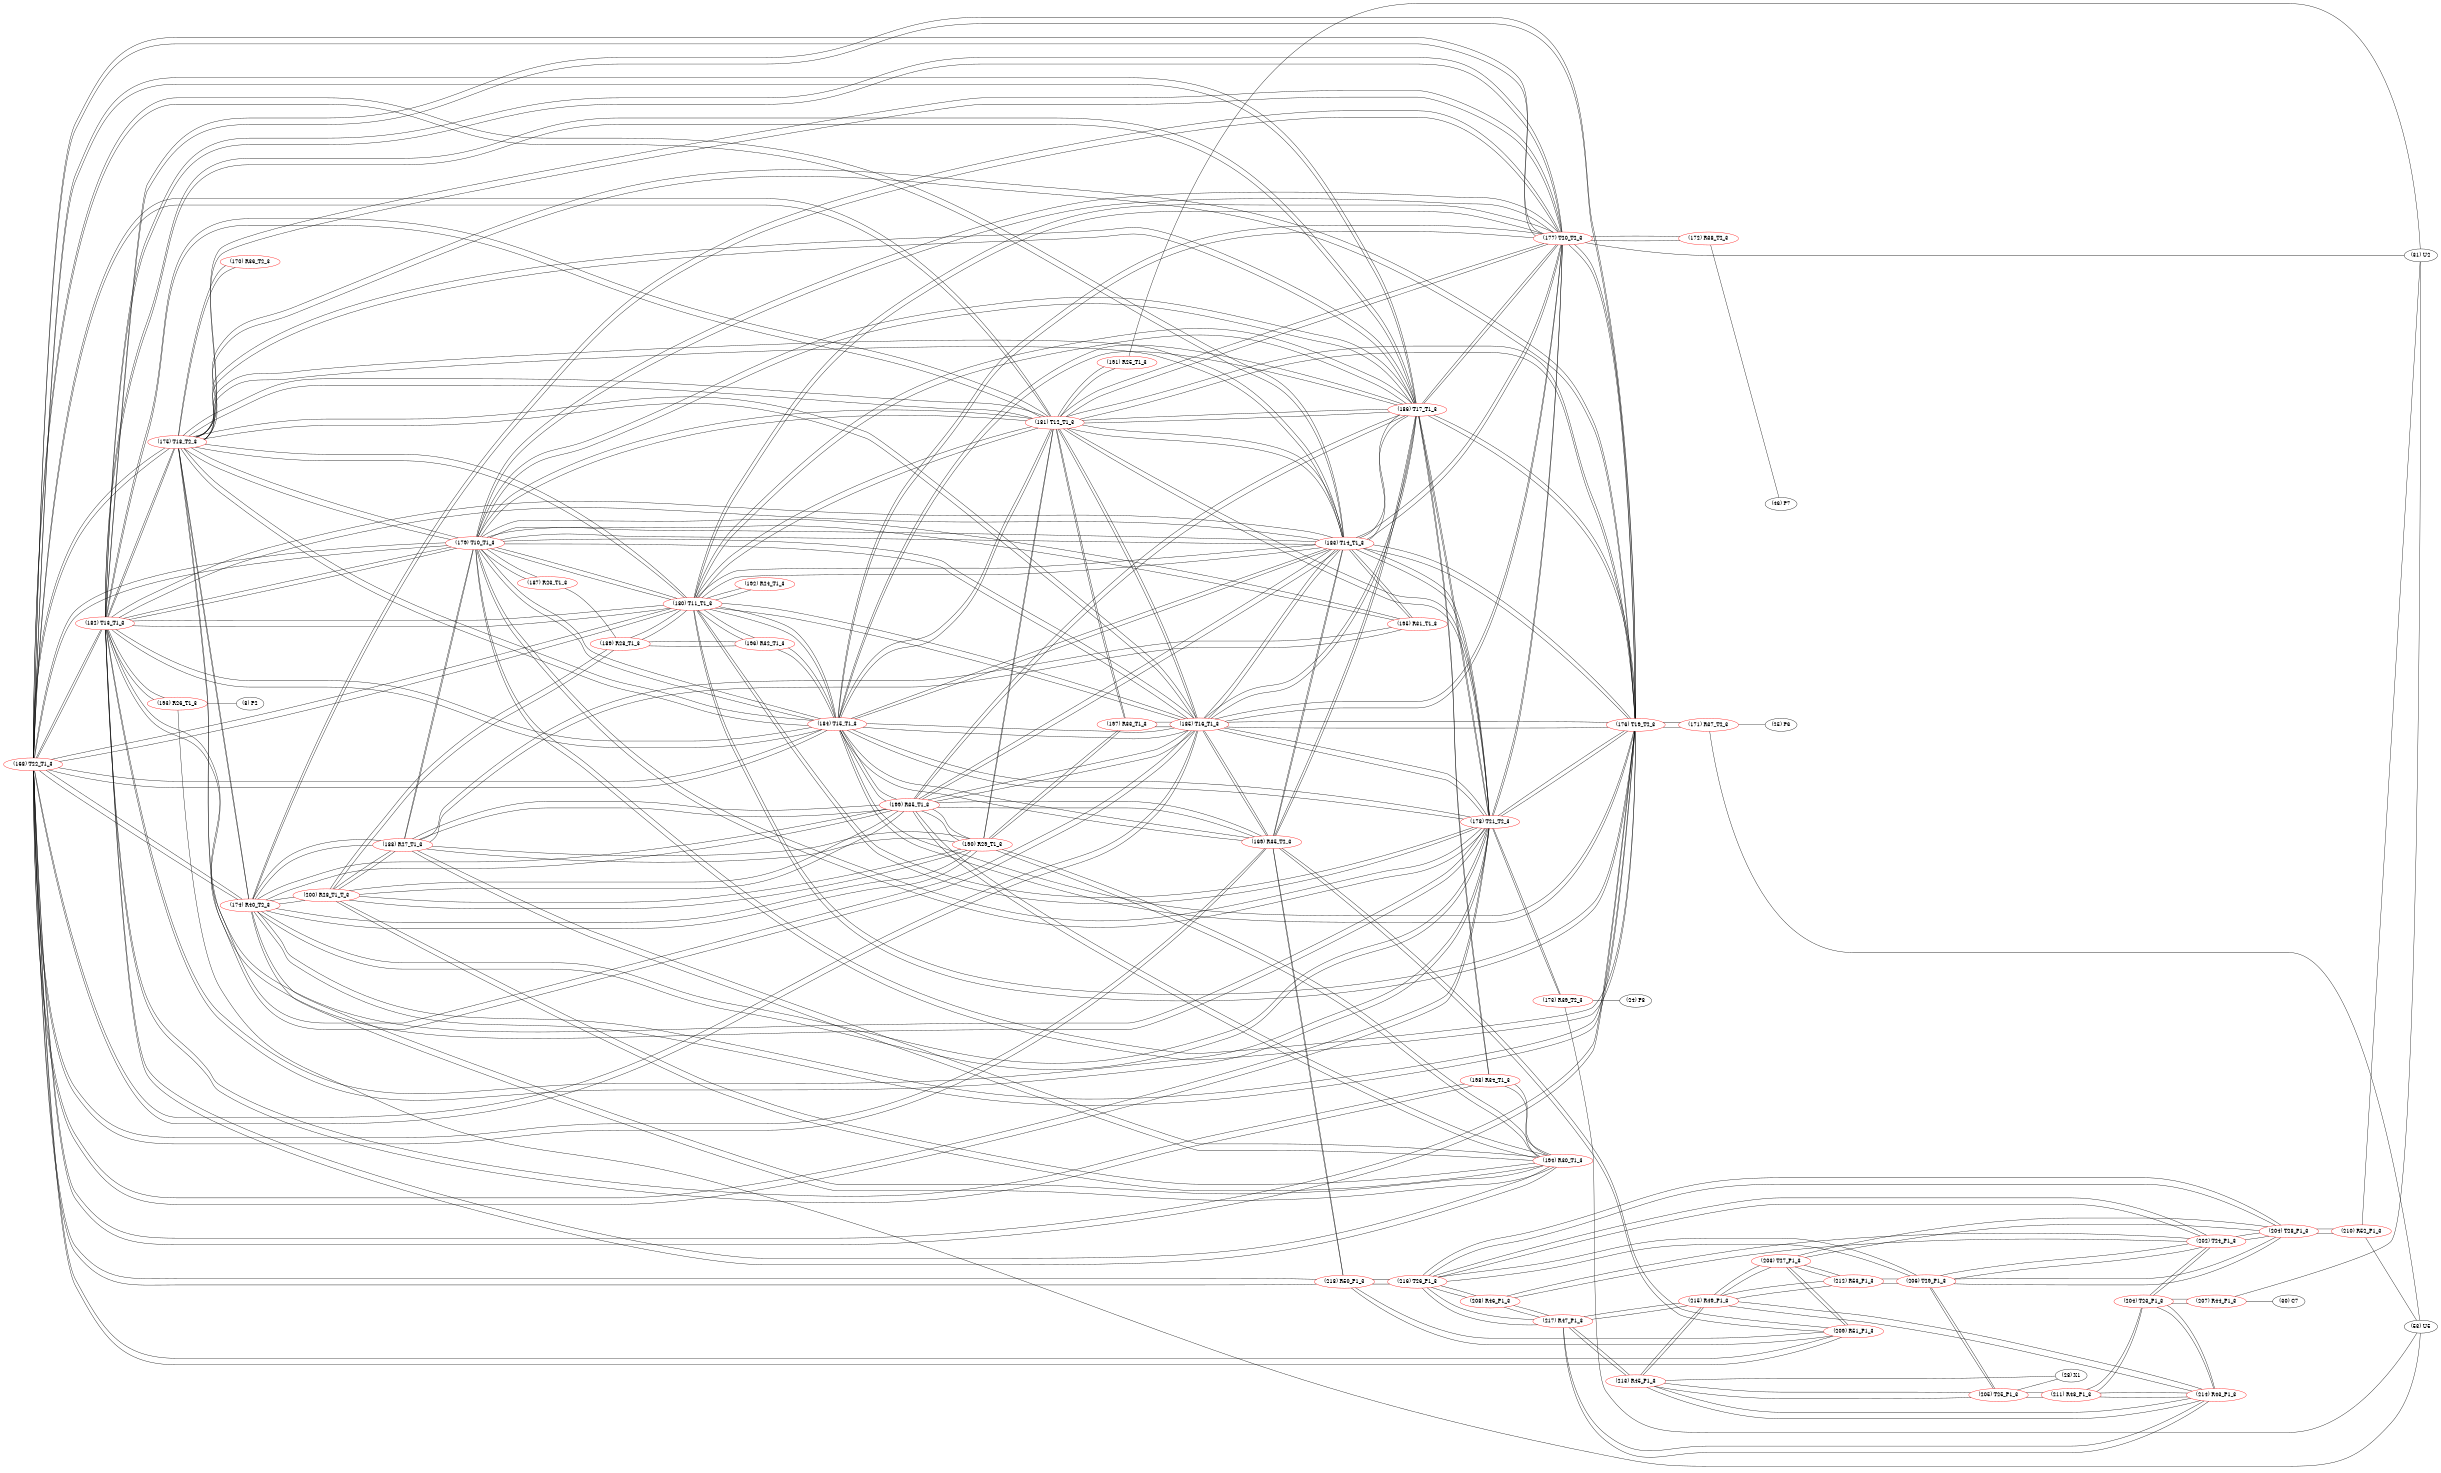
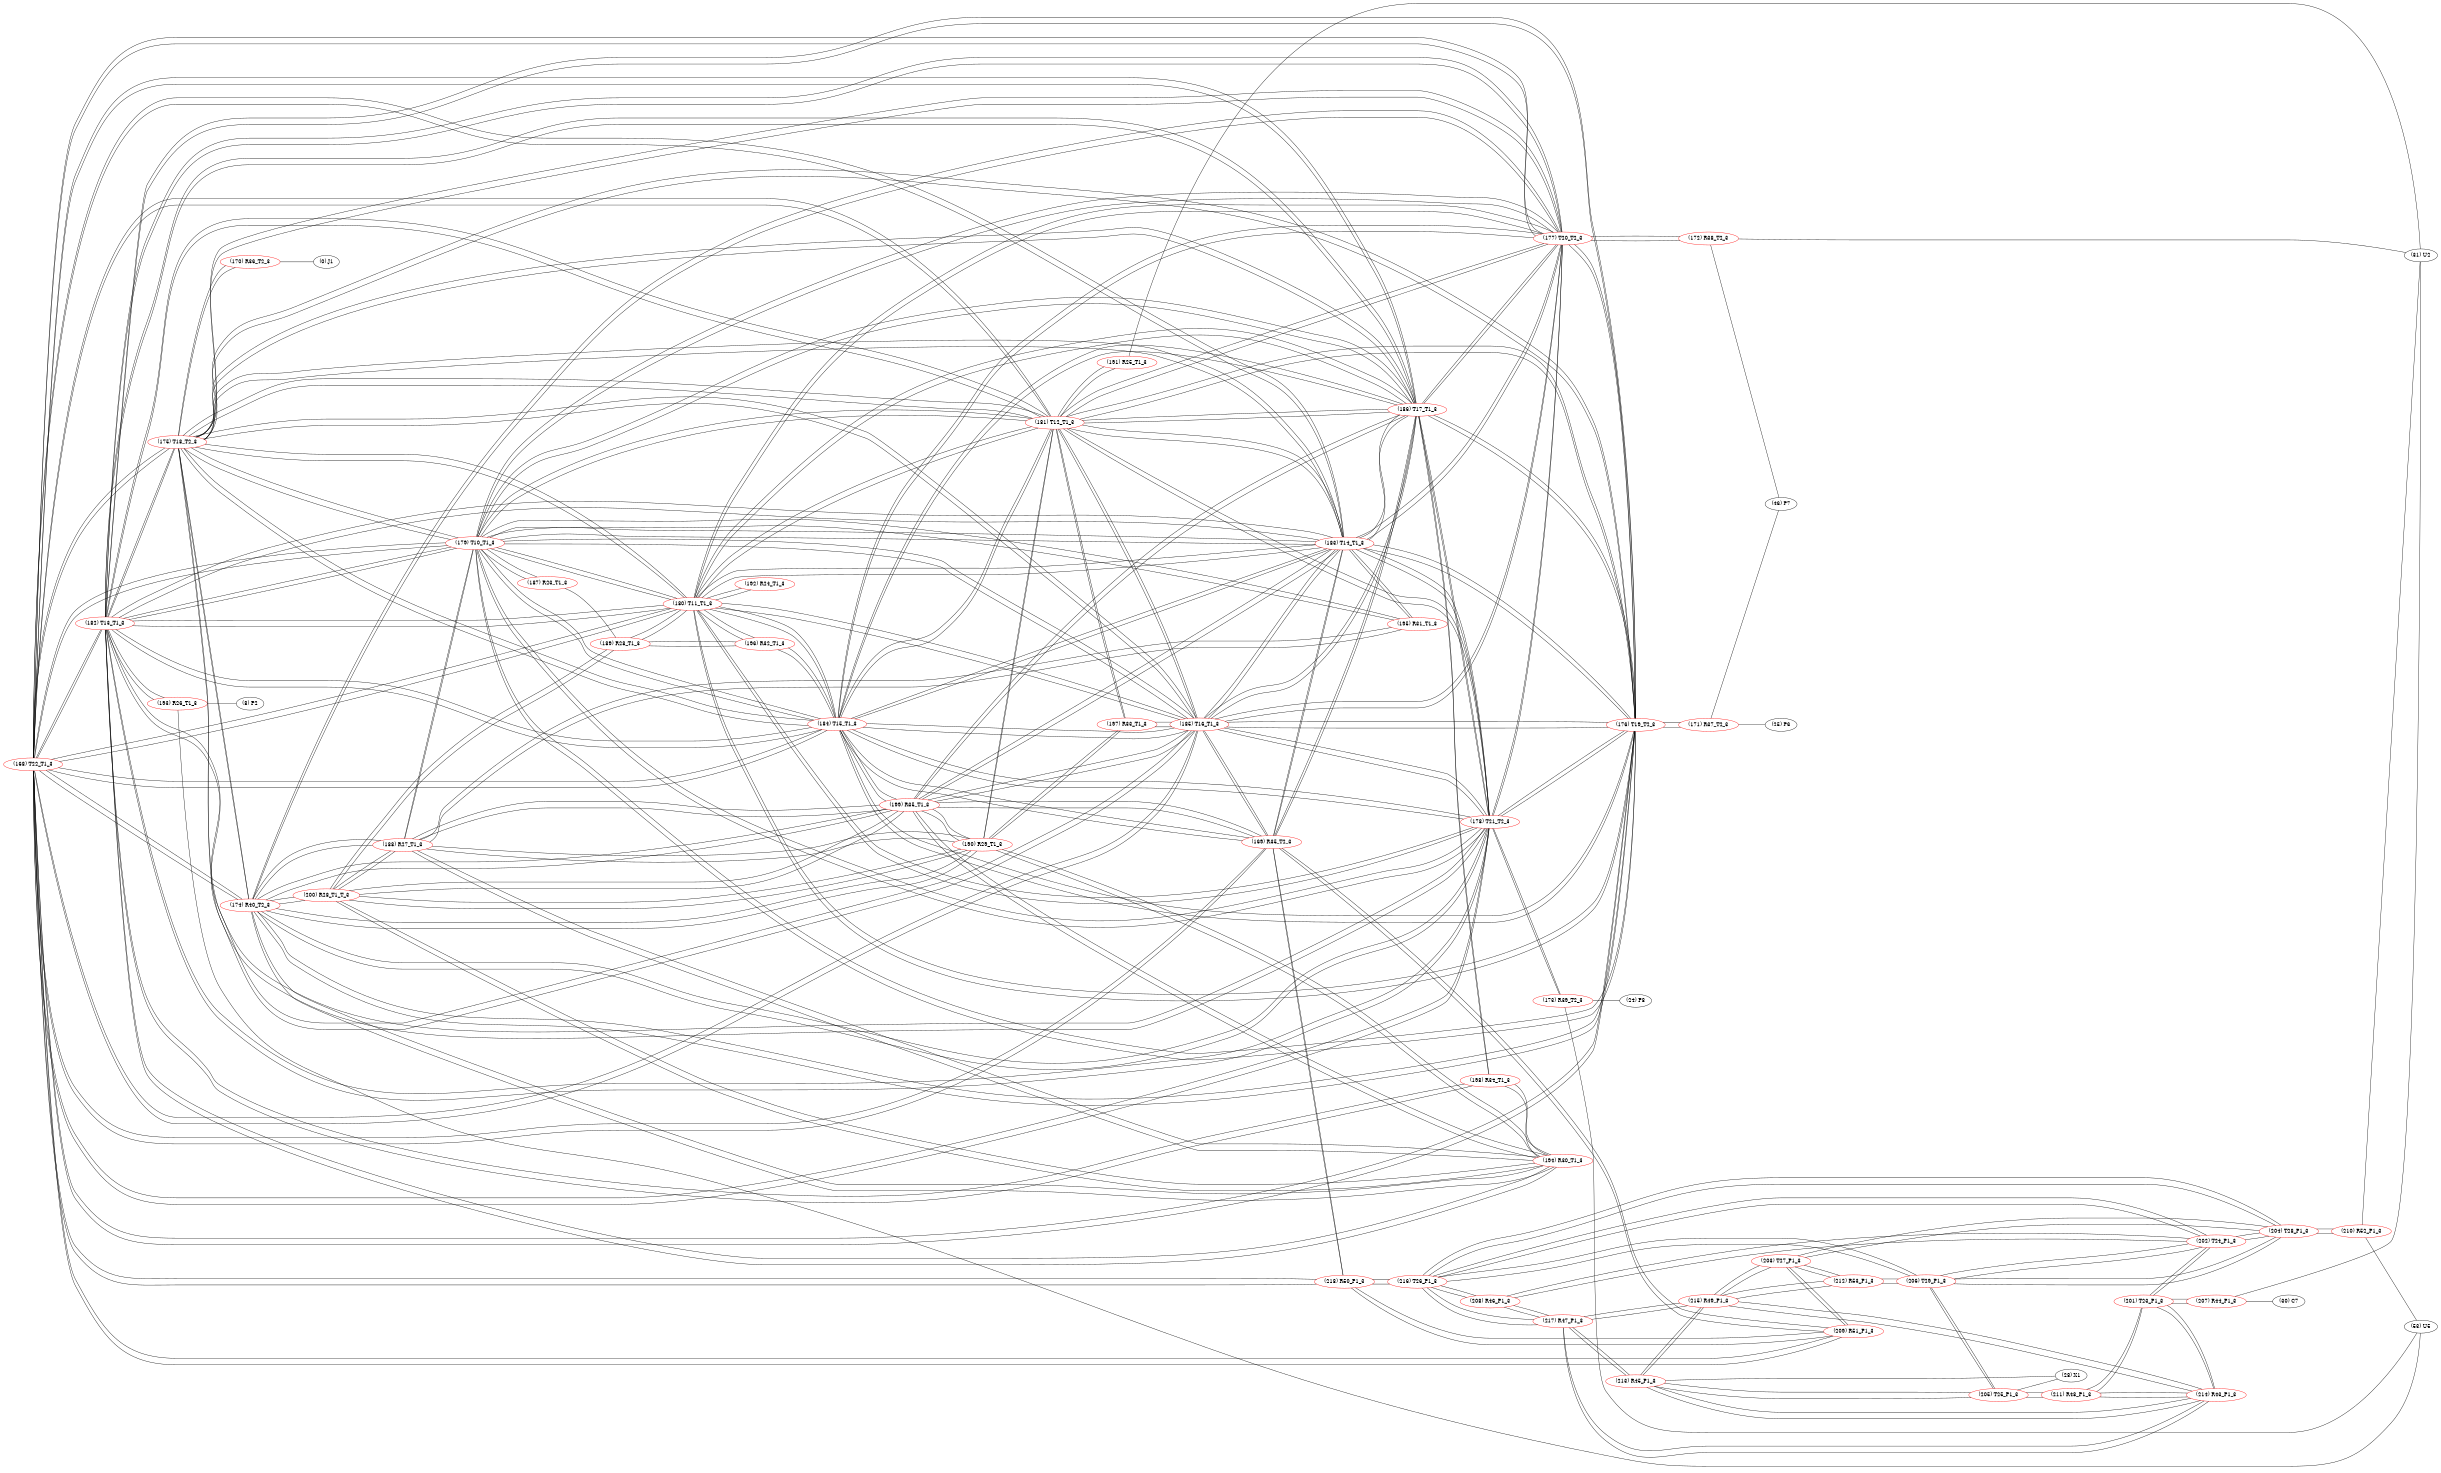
  graph {
    rankdir=LR
    node [color=red]
    n1 [label="(168) T22_T1_3"]
    n2 [label="(182) T13_T1_3"]
    n3 [label="(175) T18_T2_3"]
    n4 [label="(176) T19_T2_3"]
    n5 [label="(181) T12_T1_3"]
    n6 [label="(184) T15_T1_3"]
    n7 [label="(183) T14_T1_3"]
    n8 [label="(177) T20_T2_3"]
    n9 [label="(178) T21_T2_3"]
    n10 [label="(180) T11_T1_3"]
    n11 [label="(179) T10_T1_3"]
    n12 [label="(185) T16_T1_3"]
    n13 [label="(186) T17_T1_3"]
    n14 [label="(174) R40_T2_3"]
    n15 [label="(209) R51_P1_3"]
    n16 [label="(218) R50_P1_3"]
    n17 [label="(169) R35_T2_3"]
    n18 [label="(194) R30_T1_3"]
    n19 [label="(198) R34_T1_3"]
    n20 [label="(193) R26_T1_3"]
    n21 [label="(170) R36_T2_3"]
    n22 [label="(171) R37_T2_3"]
    n23 [label="(190) R29_T1_3"]
    n24 [label="(197) R33_T1_3"]
    n25 [label="(191) R25_T1_3"]
    n26 [label="(199) R35_T1_3"]
    n27 [label="(196) R32_T1_3"]
    n28 [label="(195) R31_T1_3"]
    n29 [label="(172) R38_T2_3"]
    n30 [label="(173) R39_T2_3"]
    n31 [label="(192) R24_T1_3"]
    n32 [label="(189) R28_T1_3"]
    n33 [label="(188) R27_T1_3"]
    n34 [label="(187) R23_T1_3"]
    n35 [label="(200) R28_T1_T_3"]
    n36 [label="(203) T27_P1_3"]
    n37 [label="(216) T26_P1_3"]
    n38 [label="(53) U5" color=""]
    n39 [label="(8) P2" color=""]
+   n40 [label="(0) J1" color=""]
    n41 [label="(25) P6" color=""]
    n42 [label="(31) U2" color=""]
    n43 [label="(46) P7" color=""]
    n44 [label="(24) P8" color=""]
    n45 [label="(215) R49_P1_3"]
    n46 [label="(204) T28_P1_3"]
    n47 [label="(212) R53_P1_3"]
    n48 [label="(202) T24_P1_3"]
    n49 [label="(217) R47_P1_3"]
    n50 [label="(206) T29_P1_3"]
    n51 [label="(208) R46_P1_3"]
-   n52 [label="(204) T23_P1_3"]
+   n52 [label="(201) T23_P1_3"]
    n53 [label="(211) R48_P1_3"]
    n54 [label="(214) R43_P1_3"]
    n55 [label="(207) R44_P1_3"]
    n56 [label="(205) T25_P1_3"]
    n57 [label="(213) R45_P1_3"]
    n58 [label="(30) C7" color=""]
    n59 [label="(28) X1" color=""]
    n60 [label="(210) R52_P1_3"]
    n1 -- n2
    n1 -- n3
    n1 -- n4
    n1 -- n5
    n1 -- n6
    n1 -- n7
    n1 -- n8
    n1 -- n9
    n1 -- n10
    n1 -- n11
    n1 -- n12
    n1 -- n13
    n1 -- n14
    n1 -- n15
    n1 -- n16
    n1 -- n17
    n2 -- n1
    n2 -- n3
    n2 -- n4
    n2 -- n5
    n2 -- n6
    n2 -- n7
    n2 -- n8
    n2 -- n9
    n2 -- n10
    n2 -- n11
    n2 -- n12
    n2 -- n13
    n2 -- n18
    n2 -- n19
    n2 -- n20
    n3 -- n1
    n3 -- n2
    n3 -- n4
    n3 -- n5
    n3 -- n6
    n3 -- n7
    n3 -- n8
    n3 -- n9
    n3 -- n10
    n3 -- n11
    n3 -- n12
    n3 -- n13
    n3 -- n14
    n3 -- n21
    n4 -- n1
    n4 -- n2
    n4 -- n3
    n4 -- n5
    n4 -- n6
    n4 -- n7
    n4 -- n8
    n4 -- n9
    n4 -- n10
    n4 -- n11
    n4 -- n12
    n4 -- n13
    n4 -- n14
    n4 -- n22
    n5 -- n1
    n5 -- n2
    n5 -- n3
    n5 -- n4
    n5 -- n6
    n5 -- n7
    n5 -- n8
    n5 -- n9
    n5 -- n10
    n5 -- n11
    n5 -- n12
    n5 -- n13
    n5 -- n23
    n5 -- n24
    n5 -- n25
    n6 -- n1
    n6 -- n2
    n6 -- n3
    n6 -- n4
    n6 -- n5
    n6 -- n7
    n6 -- n8
    n6 -- n9
    n6 -- n10
    n6 -- n11
    n6 -- n12
    n6 -- n13
    n6 -- n17
    n6 -- n26
    n6 -- n27
    n7 -- n1
    n7 -- n2
    n7 -- n3
    n7 -- n4
    n7 -- n5
    n7 -- n6
    n7 -- n8
    n7 -- n9
    n7 -- n10
    n7 -- n11
    n7 -- n12
    n7 -- n13
    n7 -- n17
    n7 -- n26
    n7 -- n28
    n8 -- n1
    n8 -- n2
    n8 -- n3
    n8 -- n4
    n8 -- n5
    n8 -- n6
    n8 -- n7
    n8 -- n9
    n8 -- n10
    n8 -- n11
    n8 -- n12
    n8 -- n13
    n8 -- n14
    n8 -- n29
    n9 -- n1
    n9 -- n2
    n9 -- n3
    n9 -- n4
    n9 -- n5
    n9 -- n6
    n9 -- n7
    n9 -- n8
    n9 -- n10
    n9 -- n11
    n9 -- n12
    n9 -- n13
    n9 -- n14
    n9 -- n30
    n10 -- n1
    n10 -- n2
    n10 -- n3
    n10 -- n4
    n10 -- n5
    n10 -- n6
    n10 -- n7
    n10 -- n8
    n10 -- n9
    n10 -- n11
    n10 -- n12
    n10 -- n13
    n10 -- n27
    n10 -- n31
    n10 -- n32
    n11 -- n1
    n11 -- n2
    n11 -- n3
    n11 -- n4
    n11 -- n5
    n11 -- n6
    n11 -- n7
    n11 -- n8
    n11 -- n9
    n11 -- n10
    n11 -- n12
    n11 -- n13
    n11 -- n28
    n11 -- n33
    n11 -- n34
    n12 -- n1
    n12 -- n2
    n12 -- n3
    n12 -- n4
    n12 -- n5
    n12 -- n6
    n12 -- n7
    n12 -- n8
    n12 -- n9
    n12 -- n10
    n12 -- n11
    n12 -- n13
    n12 -- n17
    n12 -- n24
    n12 -- n26
    n13 -- n1
    n13 -- n2
    n13 -- n3
    n13 -- n4
    n13 -- n5
    n13 -- n6
    n13 -- n7
    n13 -- n8
    n13 -- n9
    n13 -- n10
    n13 -- n11
    n13 -- n12
    n13 -- n17
    n13 -- n19
    n13 -- n26
    n14 -- n1
    n14 -- n3
    n14 -- n4
    n14 -- n8
    n14 -- n9
    n14 -- n18
    n14 -- n23
    n14 -- n26
    n14 -- n33
    n14 -- n35
    n15 -- n1
    n15 -- n16
    n15 -- n17
    n15 -- n36
    n16 -- n1
    n16 -- n15
    n16 -- n17
    n16 -- n37
    n17 -- n1
    n17 -- n6
    n17 -- n7
    n17 -- n12
    n17 -- n13
    n17 -- n15
    n17 -- n16
    n17 -- n26
    n18 -- n2
    n18 -- n14
    n18 -- n19
    n18 -- n23
    n18 -- n26
    n18 -- n33
    n18 -- n35
    n19 -- n2
    n19 -- n13
    n19 -- n18
    n20 -- n2
    n20 -- n38
    n20 -- n39
    n21 -- n3
+   n21 -- n40
    n22 -- n4
-   n22 -- n38
+   n22 -- n43
    n22 -- n41
    n23 -- n5
    n23 -- n14
    n23 -- n18
    n23 -- n24
    n23 -- n26
    n23 -- n33
    n23 -- n35
    n24 -- n5
    n24 -- n12
    n24 -- n23
    n25 -- n5
    n25 -- n42
    n26 -- n6
    n26 -- n7
    n26 -- n12
    n26 -- n13
    n26 -- n14
    n26 -- n17
    n26 -- n18
    n26 -- n23
    n26 -- n33
    n26 -- n35
    n27 -- n6
    n27 -- n10
    n27 -- n32
    n28 -- n7
    n28 -- n11
    n28 -- n33
    n29 -- n8
-   n8 -- n42
+   n29 -- n42
    n29 -- n43
    n30 -- n9
    n30 -- n38
    n30 -- n44
    n31 -- n10
    n32 -- n10
    n32 -- n27
    n32 -- n35
    n33 -- n11
    n33 -- n14
    n33 -- n18
    n33 -- n23
    n33 -- n26
    n33 -- n28
    n33 -- n35
    n34 -- n11
    n34 -- n32
    n35 -- n14
    n35 -- n18
    n35 -- n23
    n35 -- n26
    n35 -- n32
    n35 -- n33
    n36 -- n15
    n36 -- n45
    n36 -- n46
    n36 -- n47
    n37 -- n16
    n37 -- n46
    n37 -- n48
    n37 -- n49
    n37 -- n50
    n37 -- n51
    n45 -- n36
    n45 -- n47
    n45 -- n49
    n45 -- n54
    n45 -- n57
    n46 -- n36
    n46 -- n37
    n46 -- n48
    n46 -- n50
    n46 -- n60
    n47 -- n36
    n47 -- n45
    n47 -- n50
    n48 -- n37
    n48 -- n46
    n48 -- n50
    n48 -- n51
    n48 -- n52
    n49 -- n37
    n49 -- n45
    n49 -- n51
    n49 -- n54
    n49 -- n57
    n50 -- n37
    n50 -- n46
    n50 -- n47
    n50 -- n48
    n50 -- n56
    n51 -- n37
    n51 -- n48
    n51 -- n49
    n52 -- n48
    n52 -- n53
    n52 -- n54
    n52 -- n55
    n53 -- n52
    n53 -- n54
    n53 -- n56
    n54 -- n45
    n54 -- n49
    n54 -- n52
    n54 -- n53
    n54 -- n57
    n55 -- n42
    n55 -- n52
    n55 -- n58
    n56 -- n50
    n56 -- n53
    n56 -- n57
    n56 -- n59
    n57 -- n45
    n57 -- n49
    n57 -- n54
    n57 -- n56
    n57 -- n59
    n60 -- n38
    n60 -- n42
    n60 -- n46
  }
